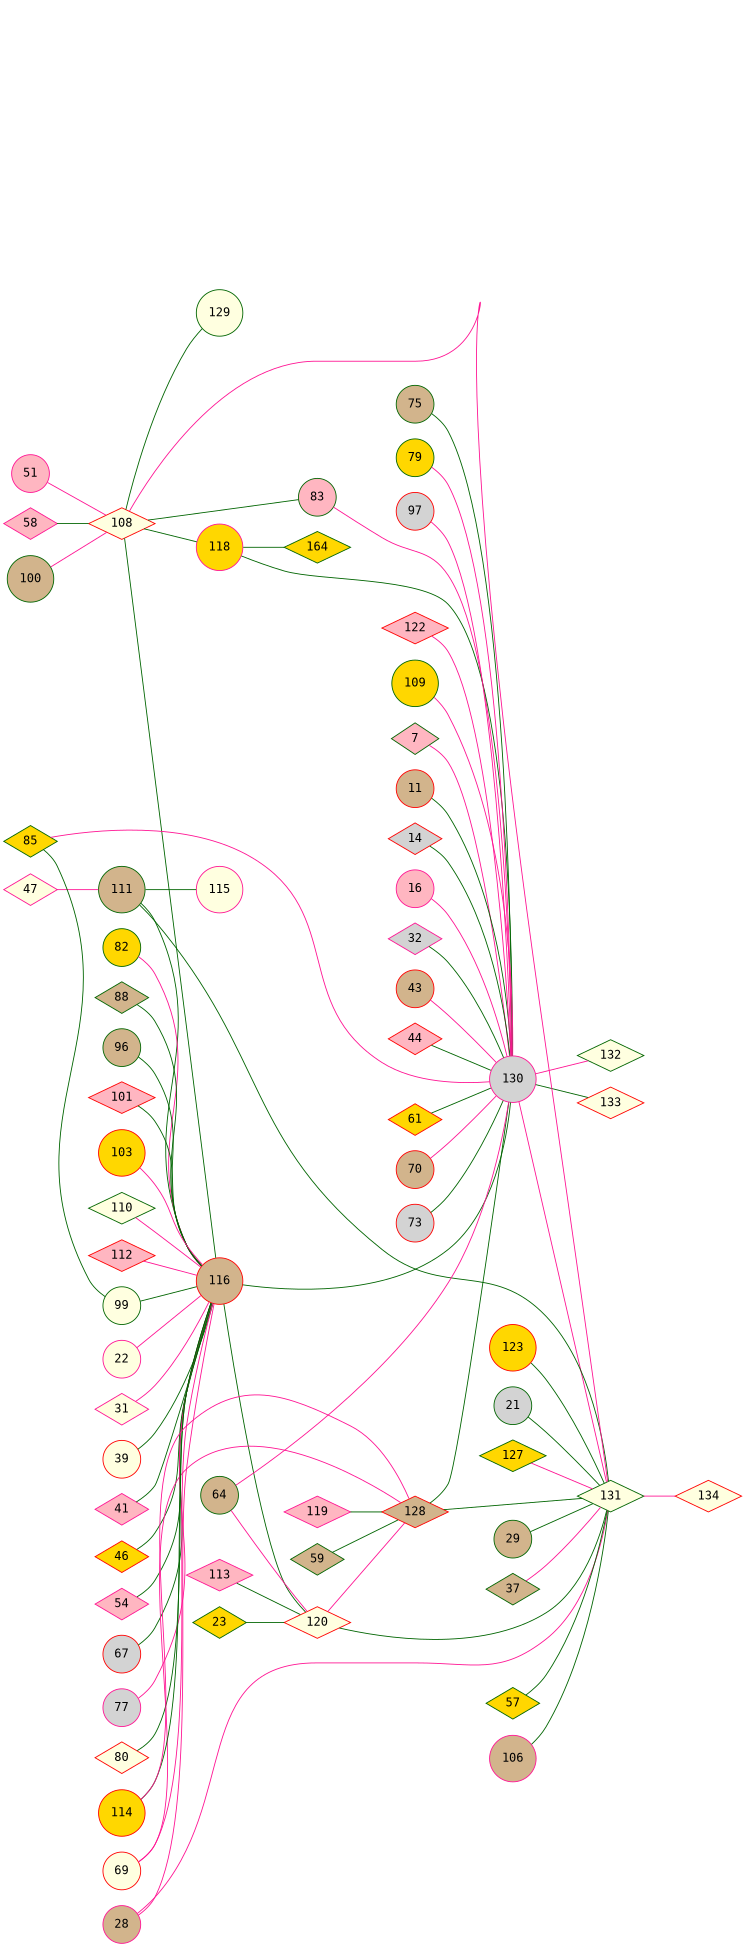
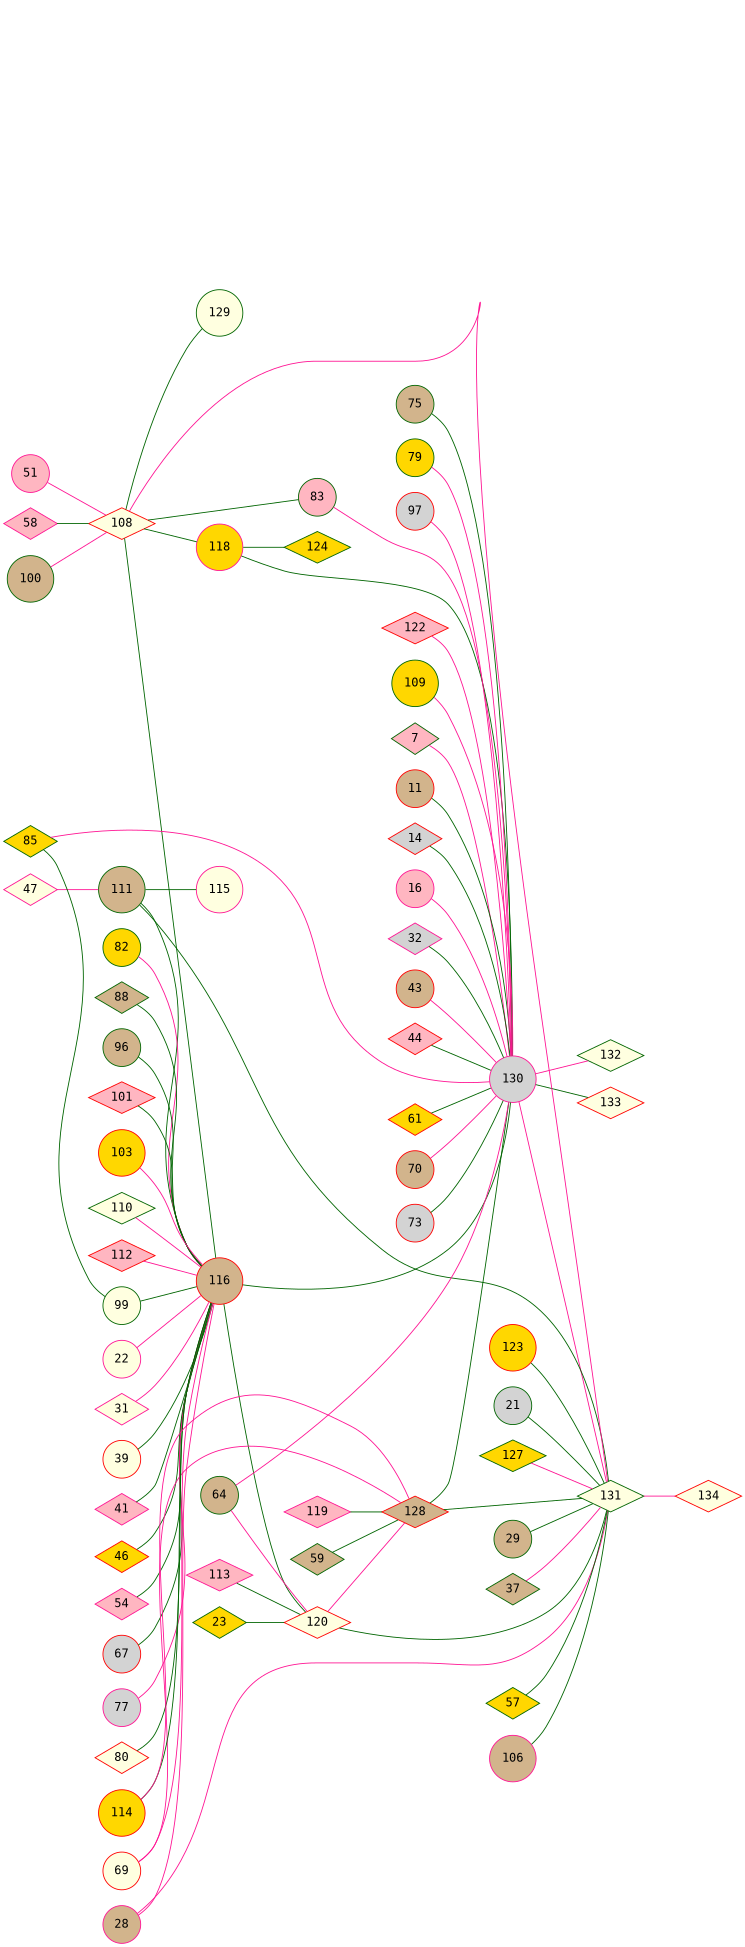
  graph {
    fontname="DejaVu Sans Mono"
    rankdir=LR
    node [color=darkgreen fillcolor=lightyellow fontname="DejaVu Sans Mono" shape=circle style=filled]
    edge [color=darkgreen fontname="DejaVu Sans Mono"]
    130 [color=deeppink fillcolor=lightgrey super="+63+93+60"]
    131 [shape=diamond super="+86+92+90+45+102+126"]
    132 [shape=diamond]
    133 [color=red shape=diamond]
    7 [fillcolor=lightpink shape=diamond]
    11 [color=red fillcolor=tan]
    14 [color=red fillcolor=lightgrey shape=diamond]
    16 [color=deeppink fillcolor=lightpink]
    134 [color=red shape=diamond super="+125"]
    21 [fillcolor=lightgrey]
    116 [color=red fillcolor=tan super="+18+40+49"]
    120 [color=red shape=diamond super="+76+107+9"]
    22 [color=deeppink]
    128 [color=red fillcolor=tan shape=diamond super="+72+98+117"]
    23 [fillcolor=gold shape=diamond]
    28 [color=deeppink fillcolor=tan]
    29 [fillcolor=tan]
    31 [color=deeppink shape=diamond]
    32 [color=deeppink fillcolor=lightgrey shape=diamond]
    37 [fillcolor=tan shape=diamond]
    39 [color=red]
    41 [color=deeppink fillcolor=lightpink shape=diamond]
    43 [color=red fillcolor=tan]
    44 [color=red fillcolor=lightpink shape=diamond super="+30"]
    46 [color=red fillcolor=gold shape=diamond]
    111 [fillcolor=tan super="+4+78"]
    115 [color=deeppink]
    47 [color=deeppink shape=diamond]
    108 [color=red shape=diamond super="+95+38"]
    83 [fillcolor=lightpink]
    118 [color=deeppink fillcolor=gold super="+17+105"]
    129
    51 [color=deeppink fillcolor=lightpink]
    54 [color=deeppink fillcolor=lightpink shape=diamond]
    57 [fillcolor=gold shape=diamond]
    58 [color=deeppink fillcolor=lightpink shape=diamond]
    59 [fillcolor=tan shape=diamond]
    61 [color=red fillcolor=gold shape=diamond]
    64 [fillcolor=tan super="+42"]
    67 [color=red fillcolor=lightgrey]
    69 [color=red]
    70 [color=red fillcolor=tan]
    73 [color=red fillcolor=lightgrey]
    75 [fillcolor=tan]
    77 [color=deeppink fillcolor=lightgrey]
    79 [fillcolor=gold]
    80 [color=red shape=diamond]
    82 [fillcolor=gold]
    99 [super="+12"]
    85 [fillcolor=gold shape=diamond]
    88 [fillcolor=tan shape=diamond]
    96 [fillcolor=tan]
    97 [color=red fillcolor=lightgrey]
    100 [fillcolor=tan super="+71"]
    101 [color=red fillcolor=lightpink shape=diamond]
    103 [color=red fillcolor=gold]
    106 [color=deeppink fillcolor=tan]
-   124 [fillcolor=gold shape=diamond label=164]
+   124 [fillcolor=gold shape=diamond]
    122 [color=red fillcolor=lightpink shape=diamond]
    109 [fillcolor=gold]
    110 [shape=diamond super="+89"]
    112 [color=red fillcolor=lightpink shape=diamond]
    113 [color=deeppink fillcolor=lightpink shape=diamond]
    114 [color=red fillcolor=gold]
    119 [color=deeppink fillcolor=lightpink shape=diamond]
    123 [color=red fillcolor=gold]
    127 [fillcolor=gold shape=diamond super="+91"]
    130 -- 131 [color=deeppink weight=2]
    130 -- 132 [color=deeppink]
    130 -- 133
    131 -- 134 [color=deeppink]
    7 -- 130 [color=deeppink]
    11 -- 130
    14 -- 130
    16 -- 130 [color=deeppink]
    21 -- 131
    116 -- 130 [weight=7]
    116 -- 120
    120 -- 131 [weight=5]
    120 -- 128 [color=deeppink weight=2]
    22 -- 116 [color=deeppink]
    128 -- 130 [weight=2]
    128 -- 131 [weight=2]
    23 -- 120
    28 -- 131 [color=deeppink]
    28 -- 116 [color=deeppink]
    29 -- 131
    31 -- 116 [color=deeppink]
    32 -- 130
    37 -- 131 [color=deeppink]
    39 -- 116
    41 -- 116
    43 -- 130 [color=deeppink]
    44 -- 130
    46 -- 116
    111 -- 131 [weight=3]
    111 -- 116 [weight=4]
    111 -- 115
    47 -- 111 [color=deeppink]
    108 -- 131 [color=deeppink weight=3]
    108 -- 116 [weight=2]
    108 -- 83
    108 -- 118 [weight=3]
    108 -- 129
    83 -- 130 [color=deeppink]
    118 -- 130 [weight=2]
    118 -- 124
    51 -- 108 [color=deeppink]
    54 -- 116
    57 -- 131
    58 -- 108
    59 -- 128
    61 -- 130
    64 -- 130 [color=deeppink]
    64 -- 120 [color=deeppink]
    67 -- 116
    69 -- 116 [color=deeppink]
    69 -- 128 [color=deeppink]
    70 -- 130 [color=deeppink]
    73 -- 130
    75 -- 130
    77 -- 116 [color=deeppink]
    79 -- 130 [color=deeppink]
    80 -- 116
    82 -- 116 [color=deeppink]
    99 -- 116 [weight=3]
    85 -- 130 [color=deeppink]
    85 -- 99
    88 -- 116
    96 -- 116
    97 -- 130 [color=deeppink]
    100 -- 108 [color=deeppink]
    101 -- 116
    103 -- 116 [color=deeppink]
    106 -- 131
    122 -- 130 [color=deeppink]
    109 -- 130 [color=deeppink]
    110 -- 116 [color=deeppink]
    112 -- 116 [color=deeppink]
    113 -- 120
    114 -- 116
    114 -- 128 [color=deeppink]
    119 -- 128
    123 -- 131
    127 -- 131 [color=deeppink]
  }
